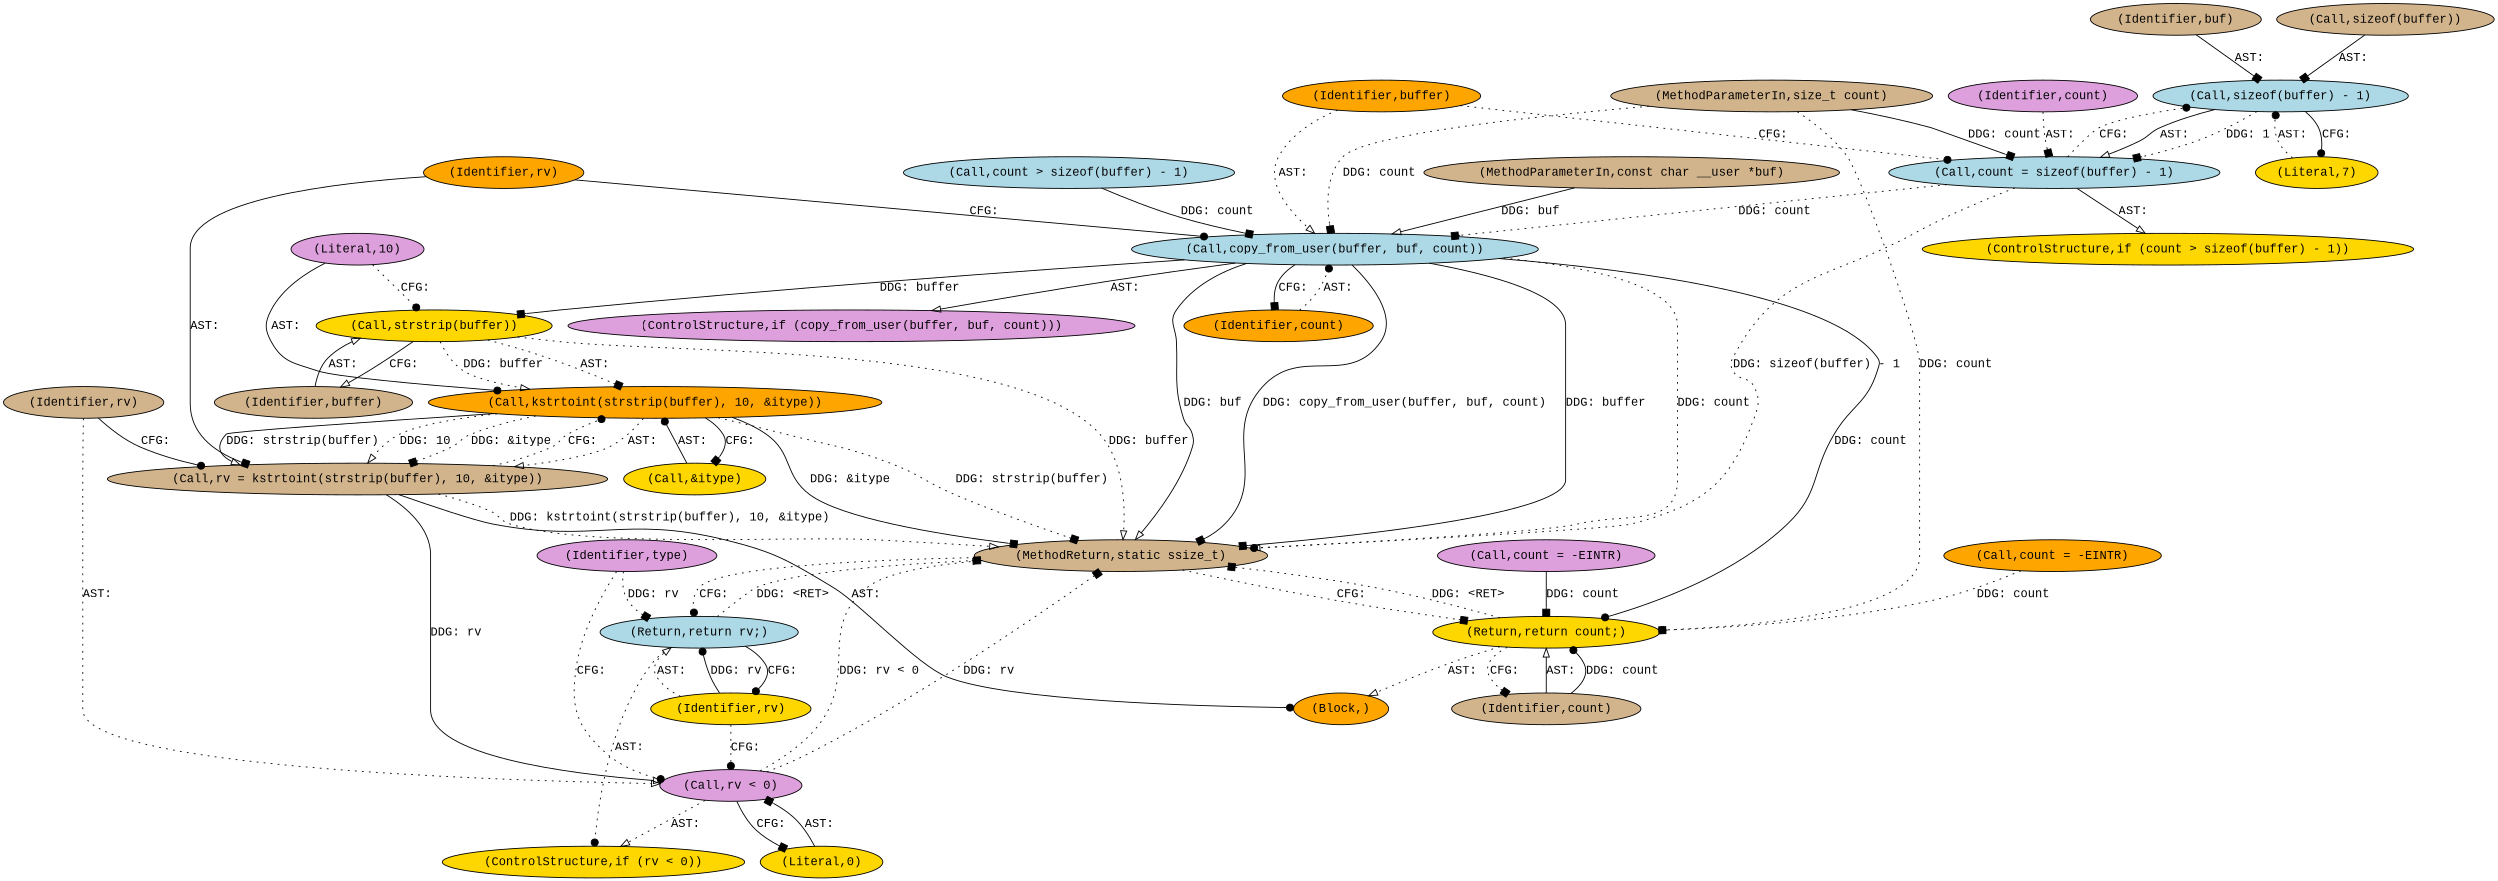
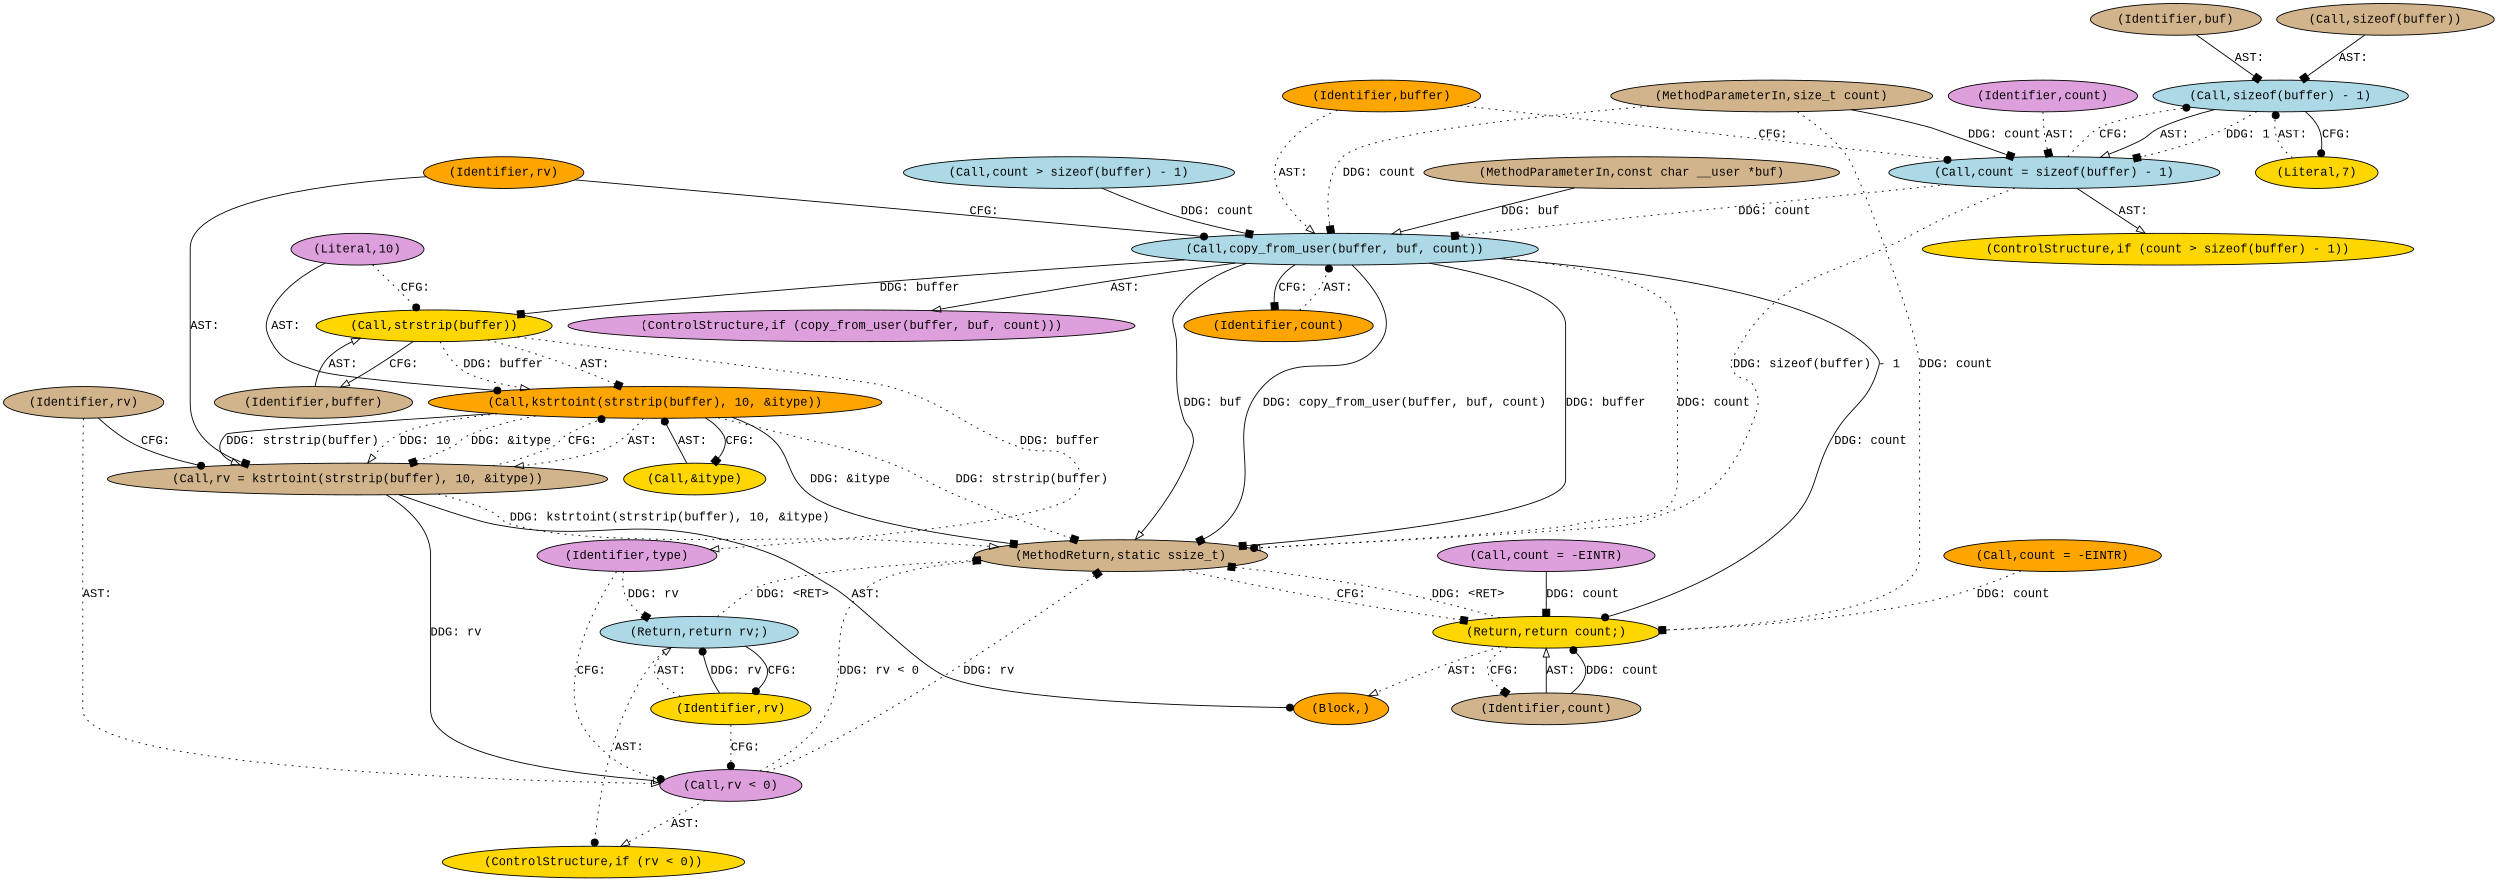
  digraph {
    fontname="Liberation Mono"
    node [fillcolor=tan fontname="Liberation Mono" style=filled]
    edge [arrowhead=box fontname="Liberation Mono" style=dotted]
    n1 [fillcolor=lightblue label="(Call,sizeof(buffer) - 1)"]
    n2 [fillcolor=lightblue label="(Call,count = sizeof(buffer) - 1)"]
    n3 [fillcolor=gold label="(Literal,7)"]
    n4 [fillcolor=lightblue label="(Call,copy_from_user(buffer, buf, count))"]
    n5 [fillcolor=gold label="(ControlStructure,if (count > sizeof(buffer) - 1))"]
    n6 [label="(MethodReturn,static ssize_t)"]
    n7 [fillcolor=gold label="(Call,strstrip(buffer))"]
    n8 [fillcolor=gold label="(Return,return count;)"]
    n9 [fillcolor=plum label="(ControlStructure,if (copy_from_user(buffer, buf, count)))"]
    n10 [fillcolor=orange label="(Identifier,count)"]
    n11 [fillcolor=lightblue label="(Return,return rv;)"]
    n12 [fillcolor=orange label="(Call,kstrtoint(strstrip(buffer), 10, &itype))"]
    n13 [label="(Identifier,buffer)"]
    n14 [fillcolor=orange label="(Block,)"]
    n15 [label="(Identifier,count)"]
    n16 [label="(Call,rv = kstrtoint(strstrip(buffer), 10, &itype))"]
    n17 [fillcolor=gold label="(Call,&itype)"]
    n18 [fillcolor=plum label="(Call,rv < 0)"]
-   n19 [fillcolor=gold label="(Literal,0)"]
    n20 [fillcolor=gold label="(ControlStructure,if (rv < 0))"]
    n21 [fillcolor=gold label="(Identifier,rv)"]
    n22 [fillcolor=orange label="(Call,count = -EINTR)"]
    n23 [fillcolor=plum label="(Literal,10)"]
    n24 [label="(Identifier,buf)"]
    n25 [fillcolor=plum label="(Call,count = -EINTR)"]
    n26 [fillcolor=orange label="(Identifier,rv)"]
    n27 [label="(Identifier,rv)"]
    n28 [fillcolor=orange label="(Identifier,buffer)"]
    n29 [label="(Call,sizeof(buffer))"]
    n30 [label="(MethodParameterIn,size_t count)"]
    n31 [label="(MethodParameterIn,const char __user *buf)"]
    n32 [fillcolor=lightblue label="(Call,count > sizeof(buffer) - 1)"]
    n33 [fillcolor=plum label="(Identifier,type)"]
    n34 [fillcolor=plum label="(Identifier,count)"]
    n1 -> n2 [arrowhead=onormal label="AST: " style=solid]
    n1 -> n2 [label="DDG: 1"]
    n1 -> n3 [arrowhead=dot label="CFG: " style=solid]
    n2 -> n1 [arrowhead=dot label="CFG: "]
    n2 -> n4 [label="DDG: count"]
    n2 -> n5 [arrowhead=onormal label="AST: " style=solid]
    n2 -> n6 [arrowhead=dot label="DDG: sizeof(buffer) - 1"]
    n3 -> n1 [arrowhead=dot label="AST: "]
    n4 -> n6 [arrowhead=onormal label="DDG: count"]
    n4 -> n6 [label="DDG: copy_from_user(buffer, buf, count)" style=solid]
    n4 -> n6 [arrowhead=onormal label="DDG: buf" style=solid]
    n4 -> n6 [label="DDG: buffer" style=solid]
    n4 -> n7 [label="DDG: buffer" style=solid]
    n4 -> n8 [arrowhead=dot label="DDG: count" style=solid]
    n4 -> n9 [arrowhead=onormal label="AST: " style=solid]
    n4 -> n10 [label="CFG: " style=solid]
    n6 -> n8 [label="CFG: "]
-   n6 -> n11 [arrowhead=dot label="CFG: "]
-   n7 -> n6 [arrowhead=onormal label="DDG: buffer"]
+   n7 -> n33 [arrowhead=onormal label="DDG: buffer"]
    n7 -> n12 [label="AST: "]
    n7 -> n12 [arrowhead=onormal label="DDG: buffer"]
    n7 -> n13 [arrowhead=onormal label="CFG: " style=solid]
    n8 -> n6 [label="DDG: <RET>"]
    n8 -> n14 [arrowhead=onormal label="AST: "]
    n8 -> n15 [label="CFG: "]
    n10 -> n4 [arrowhead=dot label="AST: "]
    n11 -> n6 [label="DDG: <RET>"]
    n11 -> n20 [arrowhead=dot label="AST: "]
    n11 -> n21 [arrowhead=dot label="CFG: " style=solid]
    n12 -> n6 [label="DDG: &itype" style=solid]
    n12 -> n6 [label="DDG: strstrip(buffer)"]
    n12 -> n16 [arrowhead=onormal label="AST: "]
    n12 -> n16 [arrowhead=onormal label="DDG: strstrip(buffer)" style=solid]
    n12 -> n16 [arrowhead=onormal label="DDG: 10"]
    n12 -> n16 [label="DDG: &itype"]
    n12 -> n17 [label="CFG: " style=solid]
    n13 -> n7 [arrowhead=onormal label="AST: " style=solid]
    n15 -> n8 [arrowhead=onormal label="AST: " style=solid]
    n15 -> n8 [arrowhead=dot label="DDG: count" style=solid]
    n16 -> n6 [arrowhead=onormal label="DDG: kstrtoint(strstrip(buffer), 10, &itype)"]
    n16 -> n12 [arrowhead=dot label="CFG: "]
    n16 -> n14 [arrowhead=dot label="AST: " style=solid]
    n16 -> n18 [arrowhead=onormal label="DDG: rv" style=solid]
    n17 -> n12 [arrowhead=dot label="AST: " style=solid]
    n18 -> n6 [arrowhead=onormal label="DDG: rv < 0"]
    n18 -> n6 [label="DDG: rv"]
-   n18 -> n19 [label="CFG: " style=solid]
    n18 -> n20 [arrowhead=onormal label="AST: "]
-   n19 -> n18 [label="AST: " style=solid]
    n21 -> n11 [arrowhead=onormal label="AST: "]
    n21 -> n11 [arrowhead=dot label="DDG: rv" style=solid]
    n21 -> n18 [arrowhead=dot label="CFG: "]
    n22 -> n8 [label="DDG: count"]
    n23 -> n7 [arrowhead=dot label="CFG: "]
    n23 -> n12 [arrowhead=dot label="AST: " style=solid]
    n24 -> n1 [label="AST: " style=solid]
    n25 -> n8 [label="DDG: count" style=solid]
    n26 -> n4 [arrowhead=dot label="CFG: " style=solid]
    n26 -> n16 [label="AST: " style=solid]
    n27 -> n16 [arrowhead=dot label="CFG: " style=solid]
    n27 -> n18 [arrowhead=onormal label="AST: "]
    n28 -> n2 [arrowhead=dot label="CFG: "]
    n28 -> n4 [arrowhead=onormal label="AST: "]
    n29 -> n1 [label="AST: " style=solid]
    n30 -> n2 [label="DDG: count" style=solid]
    n30 -> n4 [label="DDG: count"]
    n30 -> n8 [arrowhead=dot label="DDG: count"]
    n31 -> n4 [arrowhead=onormal label="DDG: buf" style=solid]
    n32 -> n4 [label="DDG: count" style=solid]
    n33 -> n11 [label="DDG: rv"]
    n33 -> n18 [arrowhead=dot label="CFG: "]
    n34 -> n2 [label="AST: "]
  }
